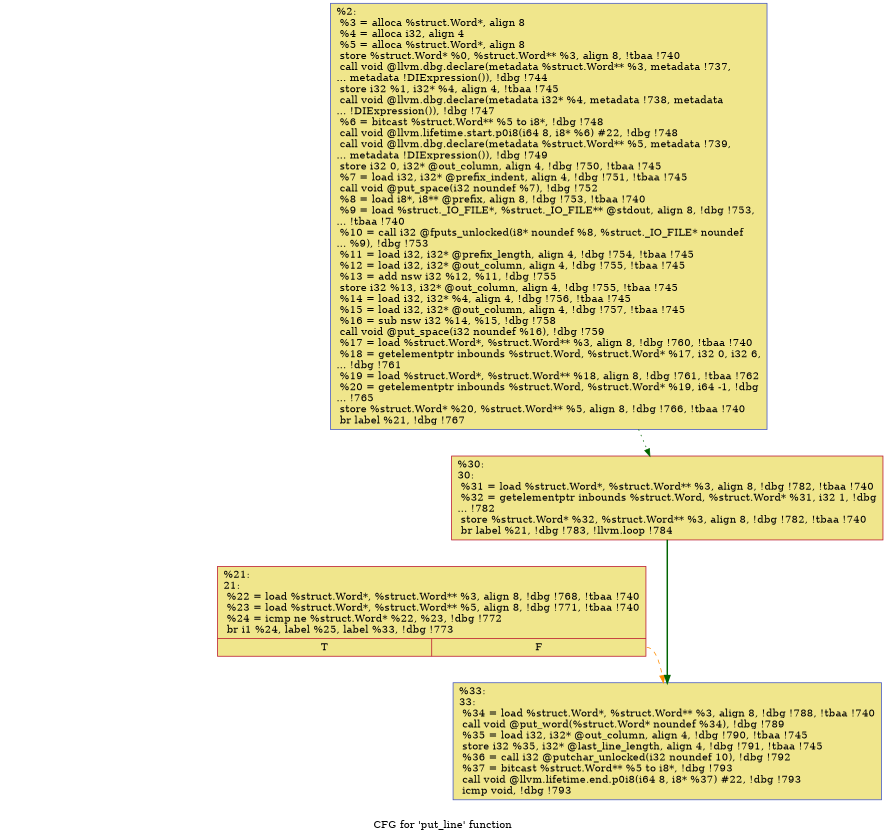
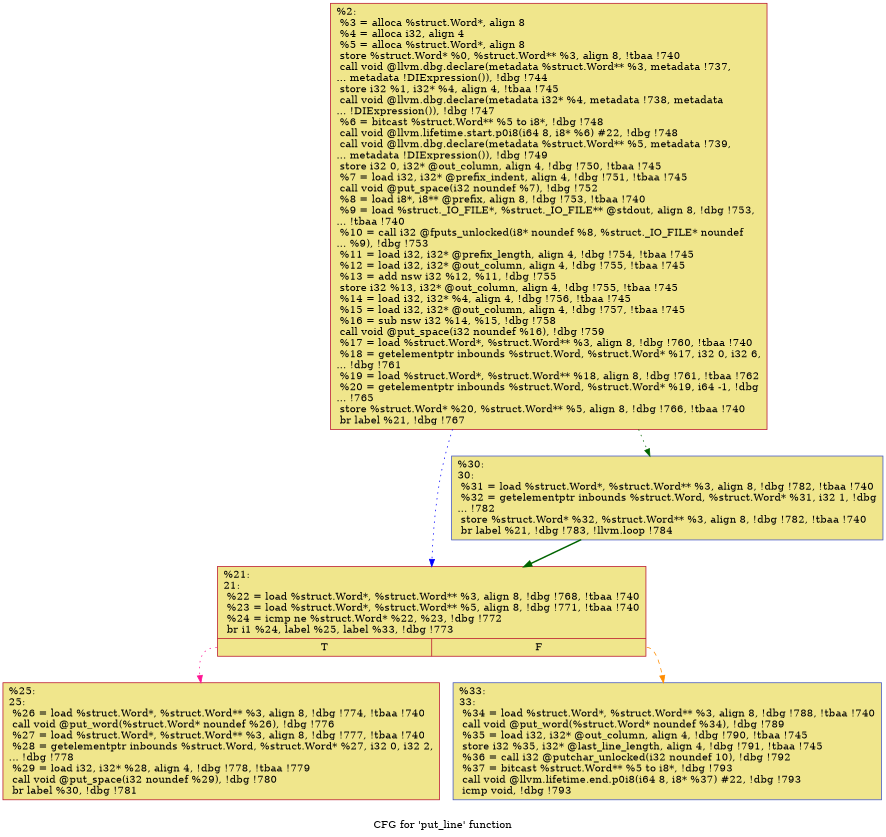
  digraph {
    label="CFG for 'put_line' function"
    node [color="#b70d28ff" fillcolor=khaki shape=record style=filled]
    edge [color=darkgreen style=dotted]
-   n1 [color="#3d50c3ff" label="{%2:\l  %3 = alloca %struct.Word*, align 8\l  %4 = alloca i32, align 4\l  %5 = alloca %struct.Word*, align 8\l  store %struct.Word* %0, %struct.Word** %3, align 8, !tbaa !740\l  call void @llvm.dbg.declare(metadata %struct.Word** %3, metadata !737,\l... metadata !DIExpression()), !dbg !744\l  store i32 %1, i32* %4, align 4, !tbaa !745\l  call void @llvm.dbg.declare(metadata i32* %4, metadata !738, metadata\l... !DIExpression()), !dbg !747\l  %6 = bitcast %struct.Word** %5 to i8*, !dbg !748\l  call void @llvm.lifetime.start.p0i8(i64 8, i8* %6) #22, !dbg !748\l  call void @llvm.dbg.declare(metadata %struct.Word** %5, metadata !739,\l... metadata !DIExpression()), !dbg !749\l  store i32 0, i32* @out_column, align 4, !dbg !750, !tbaa !745\l  %7 = load i32, i32* @prefix_indent, align 4, !dbg !751, !tbaa !745\l  call void @put_space(i32 noundef %7), !dbg !752\l  %8 = load i8*, i8** @prefix, align 8, !dbg !753, !tbaa !740\l  %9 = load %struct._IO_FILE*, %struct._IO_FILE** @stdout, align 8, !dbg !753,\l... !tbaa !740\l  %10 = call i32 @fputs_unlocked(i8* noundef %8, %struct._IO_FILE* noundef\l... %9), !dbg !753\l  %11 = load i32, i32* @prefix_length, align 4, !dbg !754, !tbaa !745\l  %12 = load i32, i32* @out_column, align 4, !dbg !755, !tbaa !745\l  %13 = add nsw i32 %12, %11, !dbg !755\l  store i32 %13, i32* @out_column, align 4, !dbg !755, !tbaa !745\l  %14 = load i32, i32* %4, align 4, !dbg !756, !tbaa !745\l  %15 = load i32, i32* @out_column, align 4, !dbg !757, !tbaa !745\l  %16 = sub nsw i32 %14, %15, !dbg !758\l  call void @put_space(i32 noundef %16), !dbg !759\l  %17 = load %struct.Word*, %struct.Word** %3, align 8, !dbg !760, !tbaa !740\l  %18 = getelementptr inbounds %struct.Word, %struct.Word* %17, i32 0, i32 6,\l... !dbg !761\l  %19 = load %struct.Word*, %struct.Word** %18, align 8, !dbg !761, !tbaa !762\l  %20 = getelementptr inbounds %struct.Word, %struct.Word* %19, i64 -1, !dbg\l... !765\l  store %struct.Word* %20, %struct.Word** %5, align 8, !dbg !766, !tbaa !740\l  br label %21, !dbg !767\l}"]
+   n1 [label="{%2:\l  %3 = alloca %struct.Word*, align 8\l  %4 = alloca i32, align 4\l  %5 = alloca %struct.Word*, align 8\l  store %struct.Word* %0, %struct.Word** %3, align 8, !tbaa !740\l  call void @llvm.dbg.declare(metadata %struct.Word** %3, metadata !737,\l... metadata !DIExpression()), !dbg !744\l  store i32 %1, i32* %4, align 4, !tbaa !745\l  call void @llvm.dbg.declare(metadata i32* %4, metadata !738, metadata\l... !DIExpression()), !dbg !747\l  %6 = bitcast %struct.Word** %5 to i8*, !dbg !748\l  call void @llvm.lifetime.start.p0i8(i64 8, i8* %6) #22, !dbg !748\l  call void @llvm.dbg.declare(metadata %struct.Word** %5, metadata !739,\l... metadata !DIExpression()), !dbg !749\l  store i32 0, i32* @out_column, align 4, !dbg !750, !tbaa !745\l  %7 = load i32, i32* @prefix_indent, align 4, !dbg !751, !tbaa !745\l  call void @put_space(i32 noundef %7), !dbg !752\l  %8 = load i8*, i8** @prefix, align 8, !dbg !753, !tbaa !740\l  %9 = load %struct._IO_FILE*, %struct._IO_FILE** @stdout, align 8, !dbg !753,\l... !tbaa !740\l  %10 = call i32 @fputs_unlocked(i8* noundef %8, %struct._IO_FILE* noundef\l... %9), !dbg !753\l  %11 = load i32, i32* @prefix_length, align 4, !dbg !754, !tbaa !745\l  %12 = load i32, i32* @out_column, align 4, !dbg !755, !tbaa !745\l  %13 = add nsw i32 %12, %11, !dbg !755\l  store i32 %13, i32* @out_column, align 4, !dbg !755, !tbaa !745\l  %14 = load i32, i32* %4, align 4, !dbg !756, !tbaa !745\l  %15 = load i32, i32* @out_column, align 4, !dbg !757, !tbaa !745\l  %16 = sub nsw i32 %14, %15, !dbg !758\l  call void @put_space(i32 noundef %16), !dbg !759\l  %17 = load %struct.Word*, %struct.Word** %3, align 8, !dbg !760, !tbaa !740\l  %18 = getelementptr inbounds %struct.Word, %struct.Word* %17, i32 0, i32 6,\l... !dbg !761\l  %19 = load %struct.Word*, %struct.Word** %18, align 8, !dbg !761, !tbaa !762\l  %20 = getelementptr inbounds %struct.Word, %struct.Word* %19, i64 -1, !dbg\l... !765\l  store %struct.Word* %20, %struct.Word** %5, align 8, !dbg !766, !tbaa !740\l  br label %21, !dbg !767\l}"]
    n2 [label="{%21:\l21:                                               \l  %22 = load %struct.Word*, %struct.Word** %3, align 8, !dbg !768, !tbaa !740\l  %23 = load %struct.Word*, %struct.Word** %5, align 8, !dbg !771, !tbaa !740\l  %24 = icmp ne %struct.Word* %22, %23, !dbg !772\l  br i1 %24, label %25, label %33, !dbg !773\l|{<s0>T|<s1>F}}"]
-   n3 [label="{%30:\l30:                                               \l  %31 = load %struct.Word*, %struct.Word** %3, align 8, !dbg !782, !tbaa !740\l  %32 = getelementptr inbounds %struct.Word, %struct.Word* %31, i32 1, !dbg\l... !782\l  store %struct.Word* %32, %struct.Word** %3, align 8, !dbg !782, !tbaa !740\l  br label %21, !dbg !783, !llvm.loop !784\l}"]
+   n3 [color="#3d50c3ff" label="{%30:\l30:                                               \l  %31 = load %struct.Word*, %struct.Word** %3, align 8, !dbg !782, !tbaa !740\l  %32 = getelementptr inbounds %struct.Word, %struct.Word* %31, i32 1, !dbg\l... !782\l  store %struct.Word* %32, %struct.Word** %3, align 8, !dbg !782, !tbaa !740\l  br label %21, !dbg !783, !llvm.loop !784\l}"]
+   n4 [label="{%25:\l25:                                               \l  %26 = load %struct.Word*, %struct.Word** %3, align 8, !dbg !774, !tbaa !740\l  call void @put_word(%struct.Word* noundef %26), !dbg !776\l  %27 = load %struct.Word*, %struct.Word** %3, align 8, !dbg !777, !tbaa !740\l  %28 = getelementptr inbounds %struct.Word, %struct.Word* %27, i32 0, i32 2,\l... !dbg !778\l  %29 = load i32, i32* %28, align 4, !dbg !778, !tbaa !779\l  call void @put_space(i32 noundef %29), !dbg !780\l  br label %30, !dbg !781\l}"]
    n5 [color="#3d50c3ff" label="{%33:\l33:                                               \l  %34 = load %struct.Word*, %struct.Word** %3, align 8, !dbg !788, !tbaa !740\l  call void @put_word(%struct.Word* noundef %34), !dbg !789\l  %35 = load i32, i32* @out_column, align 4, !dbg !790, !tbaa !745\l  store i32 %35, i32* @last_line_length, align 4, !dbg !791, !tbaa !745\l  %36 = call i32 @putchar_unlocked(i32 noundef 10), !dbg !792\l  %37 = bitcast %struct.Word** %5 to i8*, !dbg !793\l  call void @llvm.lifetime.end.p0i8(i64 8, i8* %37) #22, !dbg !793\l  icmp void, !dbg !793\l}"]
+   n1 -> n2 [color=blue]
    n1 -> n3
+   n2 -> n4 [color=deeppink tailport=s0]
    n2 -> n5 [color=darkorange style=dashed tailport=s1]
-   n3 -> n5 [style=bold]
+   n3 -> n2 [style=bold]
  }
